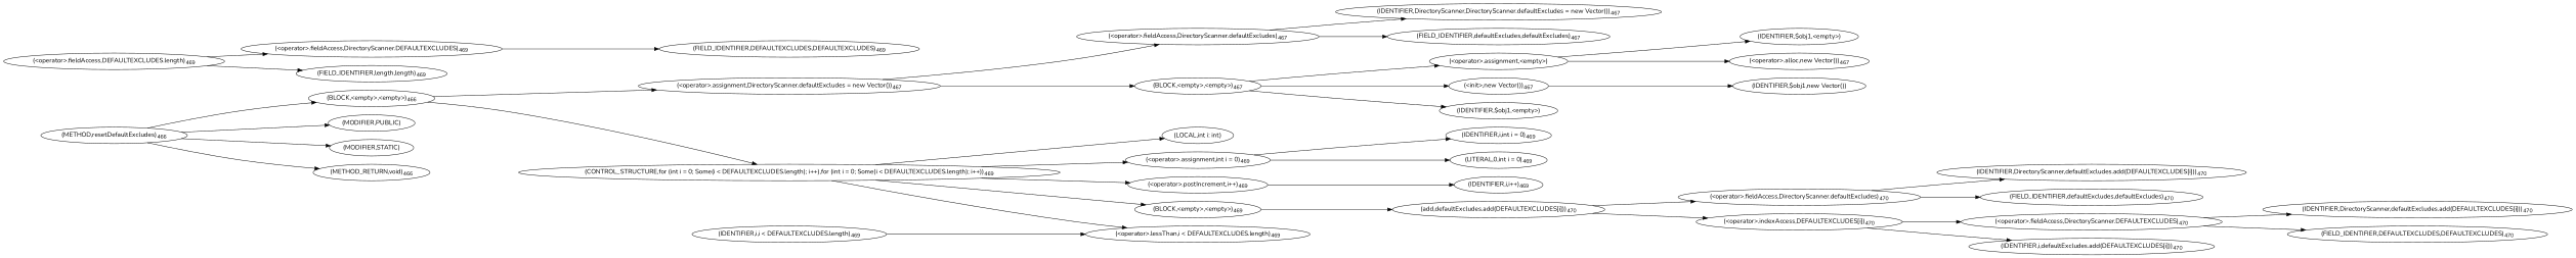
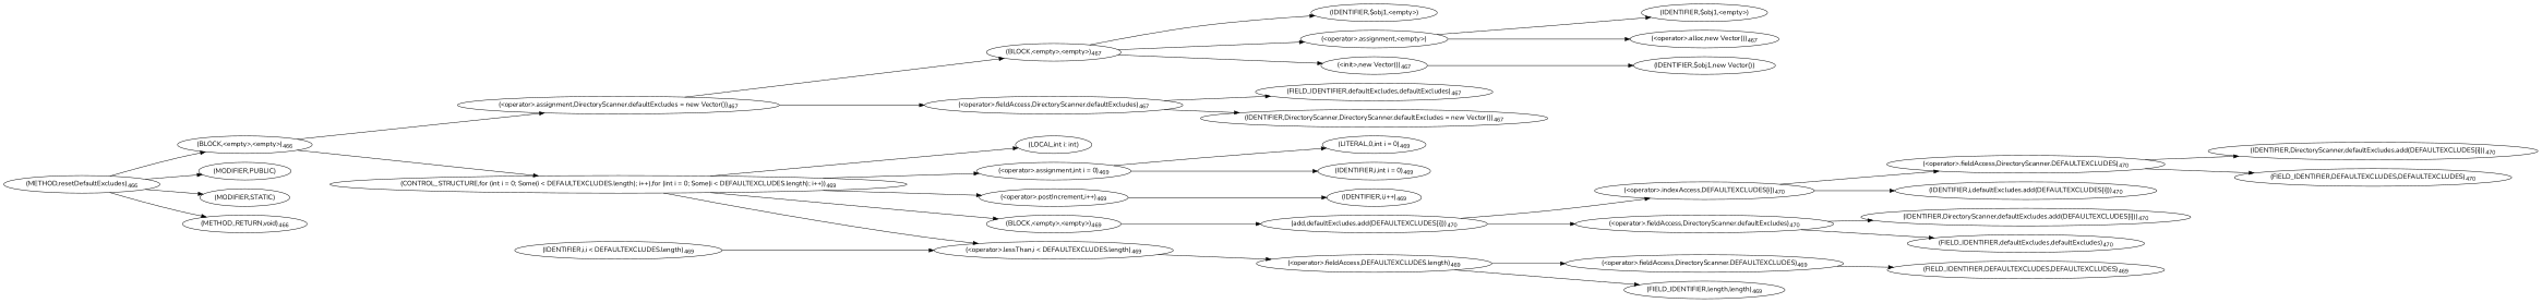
  digraph {
    fontname=Nunito
    rankdir=LR
    node [fontname=Nunito]
    edge [fontname=Nunito]
    n1 [label=<(METHOD,resetDefaultExcludes)<SUB>466</SUB>>]
    n2 [label=<(BLOCK,&lt;empty&gt;,&lt;empty&gt;)<SUB>466</SUB>>]
    n3 [label=<(MODIFIER,PUBLIC)>]
    n4 [label=<(MODIFIER,STATIC)>]
    n5 [label=<(METHOD_RETURN,void)<SUB>466</SUB>>]
    n6 [label=<(&lt;operator&gt;.assignment,DirectoryScanner.defaultExcludes = new Vector())<SUB>467</SUB>>]
    n7 [label=<(CONTROL_STRUCTURE,for (int i = 0; Some(i &lt; DEFAULTEXCLUDES.length); i++),for (int i = 0; Some(i &lt; DEFAULTEXCLUDES.length); i++))<SUB>469</SUB>>]
    n8 [label=<(&lt;operator&gt;.fieldAccess,DirectoryScanner.defaultExcludes)<SUB>467</SUB>>]
    n9 [label=<(BLOCK,&lt;empty&gt;,&lt;empty&gt;)<SUB>467</SUB>>]
    n10 [label=<(LOCAL,int i: int)>]
    n11 [label=<(&lt;operator&gt;.assignment,int i = 0)<SUB>469</SUB>>]
    n12 [label=<(&lt;operator&gt;.lessThan,i &lt; DEFAULTEXCLUDES.length)<SUB>469</SUB>>]
    n13 [label=<(&lt;operator&gt;.postIncrement,i++)<SUB>469</SUB>>]
    n14 [label=<(BLOCK,&lt;empty&gt;,&lt;empty&gt;)<SUB>469</SUB>>]
    n15 [label=<(IDENTIFIER,DirectoryScanner,DirectoryScanner.defaultExcludes = new Vector())<SUB>467</SUB>>]
    n16 [label=<(FIELD_IDENTIFIER,defaultExcludes,defaultExcludes)<SUB>467</SUB>>]
    n17 [label=<(&lt;operator&gt;.assignment,&lt;empty&gt;)>]
    n18 [label=<(&lt;init&gt;,new Vector())<SUB>467</SUB>>]
    n19 [label=<(IDENTIFIER,$obj1,&lt;empty&gt;)>]
    n20 [label=<(IDENTIFIER,$obj1,&lt;empty&gt;)>]
    n21 [label=<(&lt;operator&gt;.alloc,new Vector())<SUB>467</SUB>>]
    n22 [label=<(IDENTIFIER,$obj1,new Vector())>]
    n23 [label=<(IDENTIFIER,i,int i = 0)<SUB>469</SUB>>]
    n24 [label=<(LITERAL,0,int i = 0)<SUB>469</SUB>>]
    n25 [label=<(&lt;operator&gt;.fieldAccess,DEFAULTEXCLUDES.length)<SUB>469</SUB>>]
    n26 [label=<(IDENTIFIER,i,i++)<SUB>469</SUB>>]
    n27 [label=<(add,defaultExcludes.add(DEFAULTEXCLUDES[i]))<SUB>470</SUB>>]
    n28 [label=<(IDENTIFIER,i,i &lt; DEFAULTEXCLUDES.length)<SUB>469</SUB>>]
    n29 [label=<(&lt;operator&gt;.fieldAccess,DirectoryScanner.DEFAULTEXCLUDES)<SUB>469</SUB>>]
    n30 [label=<(FIELD_IDENTIFIER,length,length)<SUB>469</SUB>>]
    n31 [label=<(FIELD_IDENTIFIER,DEFAULTEXCLUDES,DEFAULTEXCLUDES)<SUB>469</SUB>>]
    n32 [label=<(&lt;operator&gt;.fieldAccess,DirectoryScanner.defaultExcludes)<SUB>470</SUB>>]
    n33 [label=<(&lt;operator&gt;.indexAccess,DEFAULTEXCLUDES[i])<SUB>470</SUB>>]
    n34 [label=<(IDENTIFIER,DirectoryScanner,defaultExcludes.add(DEFAULTEXCLUDES[i]))<SUB>470</SUB>>]
    n35 [label=<(FIELD_IDENTIFIER,defaultExcludes,defaultExcludes)<SUB>470</SUB>>]
    n36 [label=<(&lt;operator&gt;.fieldAccess,DirectoryScanner.DEFAULTEXCLUDES)<SUB>470</SUB>>]
    n37 [label=<(IDENTIFIER,i,defaultExcludes.add(DEFAULTEXCLUDES[i]))<SUB>470</SUB>>]
    n38 [label=<(IDENTIFIER,DirectoryScanner,defaultExcludes.add(DEFAULTEXCLUDES[i]))<SUB>470</SUB>>]
    n39 [label=<(FIELD_IDENTIFIER,DEFAULTEXCLUDES,DEFAULTEXCLUDES)<SUB>470</SUB>>]
    n1 -> n2
    n1 -> n3
    n1 -> n4
    n1 -> n5
    n2 -> n6
    n2 -> n7
    n6 -> n8
    n6 -> n9
    n7 -> n10
    n7 -> n11
    n7 -> n12
    n7 -> n13
    n7 -> n14
    n8 -> n15
    n8 -> n16
    n9 -> n17
    n9 -> n18
    n9 -> n19
    n11 -> n23
    n11 -> n24
+   n12 -> n25
    n13 -> n26
    n14 -> n27
    n17 -> n20
    n17 -> n21
    n18 -> n22
    n25 -> n29
    n25 -> n30
    n27 -> n32
    n27 -> n33
    n28 -> n12
    n29 -> n31
    n32 -> n34
    n32 -> n35
    n33 -> n36
    n33 -> n37
    n36 -> n38
    n36 -> n39
  }
